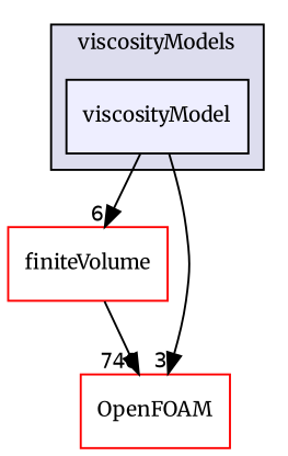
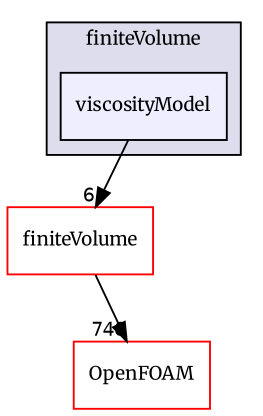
  digraph {
    compound=true
    fontname=Merriweather
    node [fontname=Merriweather fontsize=10 shape=box color=red]
    edge [fontname=Merriweather labeldistance=1.5 labelfontname=Helvetica labelfontsize=10]
    n1 [fillcolor="#eeeeff" label=viscosityModel pencolor=black style=filled color=""]
    n2 [label=finiteVolume]
    n3 [label=OpenFOAM]
    subgraph cluster_1 {
      bgcolor="#ddddee"
      fontsize=10
-     label=viscosityModels
+     label=finiteVolume
      pencolor=black
      n1
    }
    n1 -> n2 [headlabel=6]
-   n1 -> n3 [headlabel=3]
    n2 -> n3 [headlabel=746]
  }
